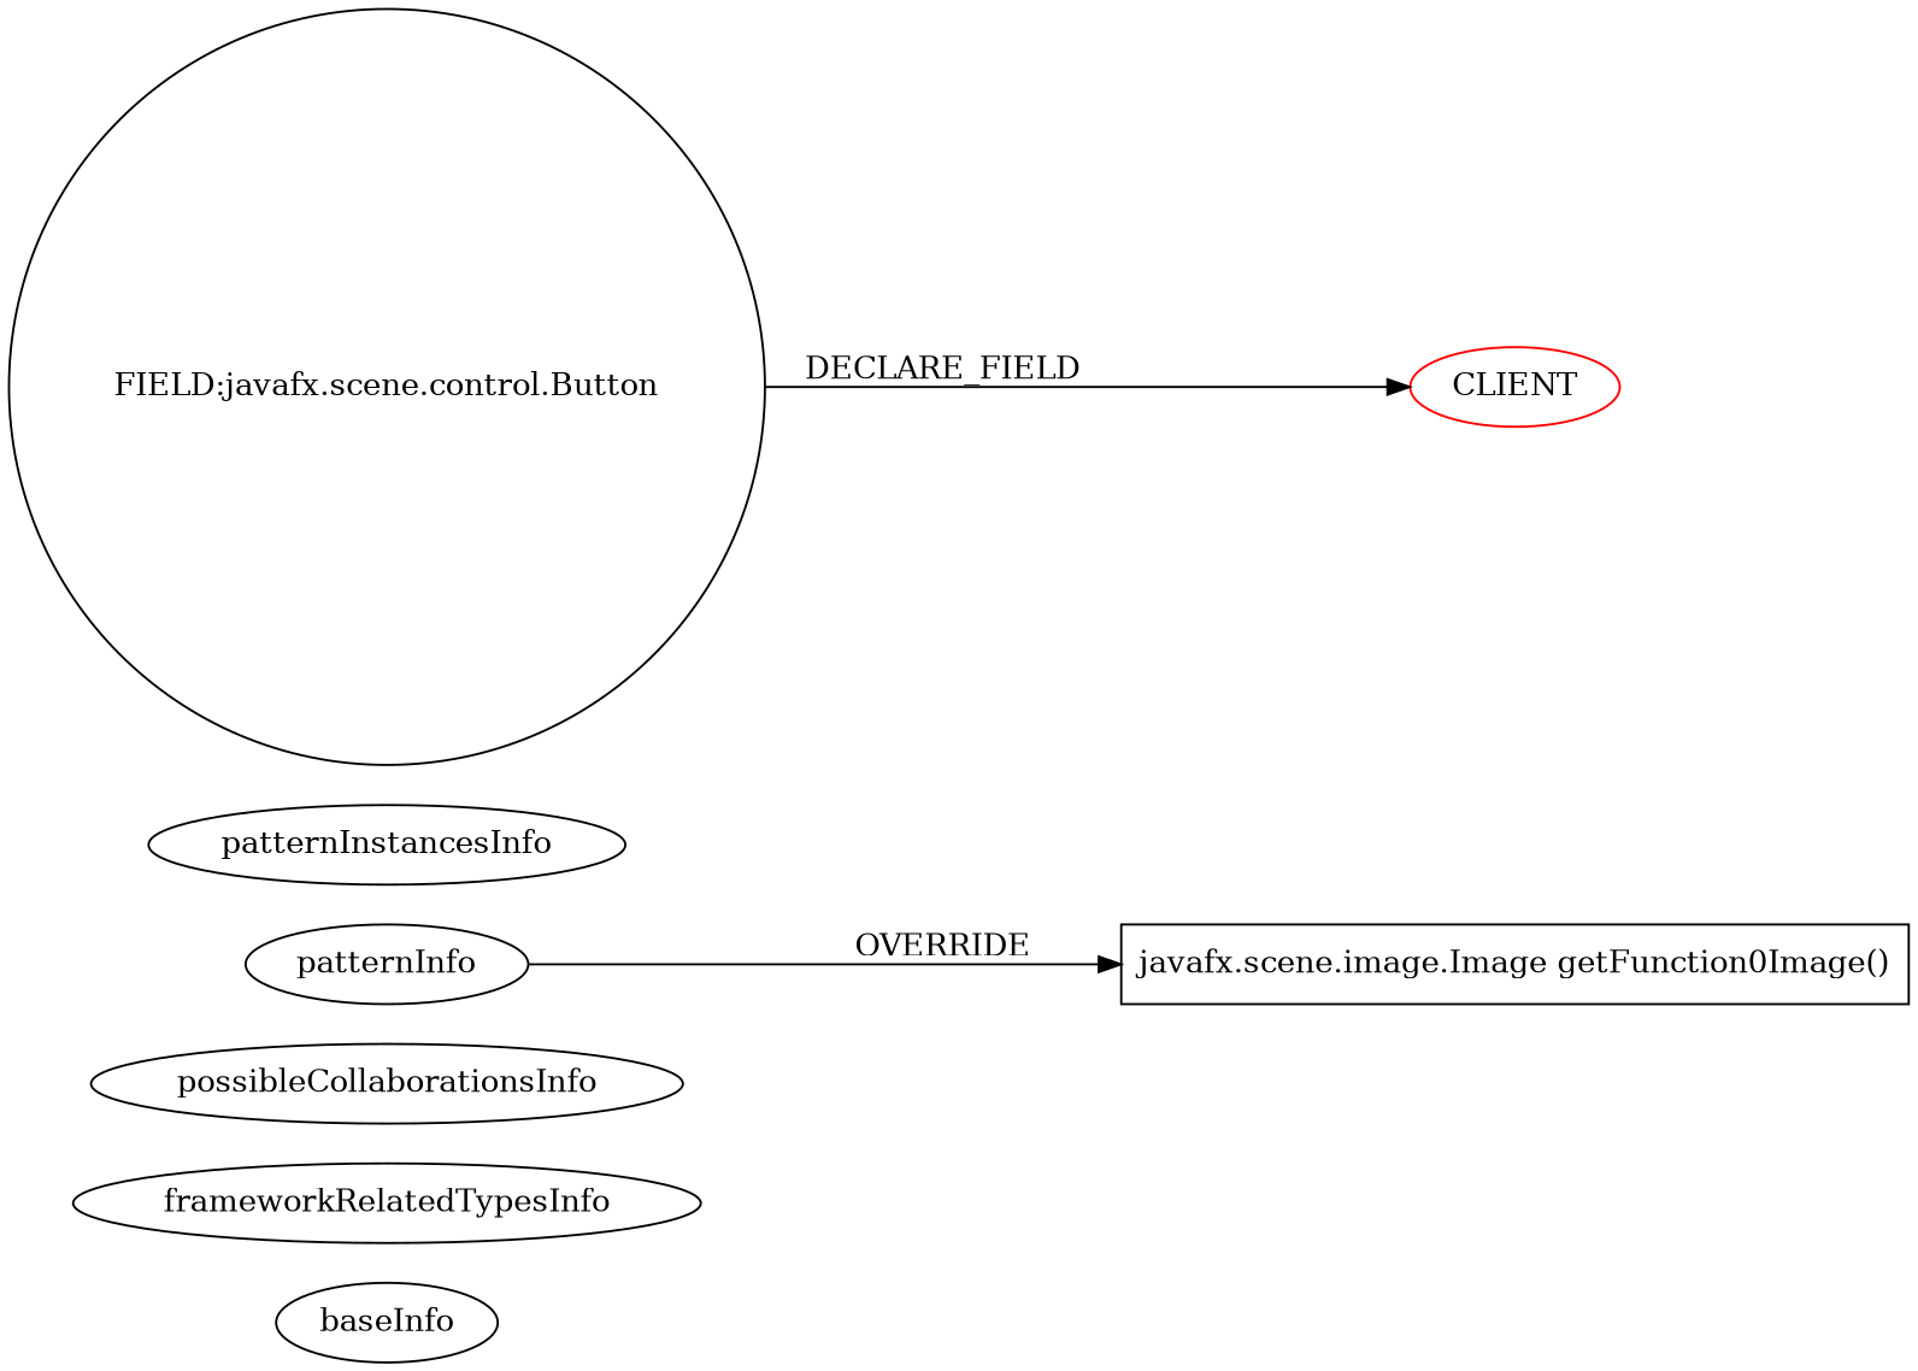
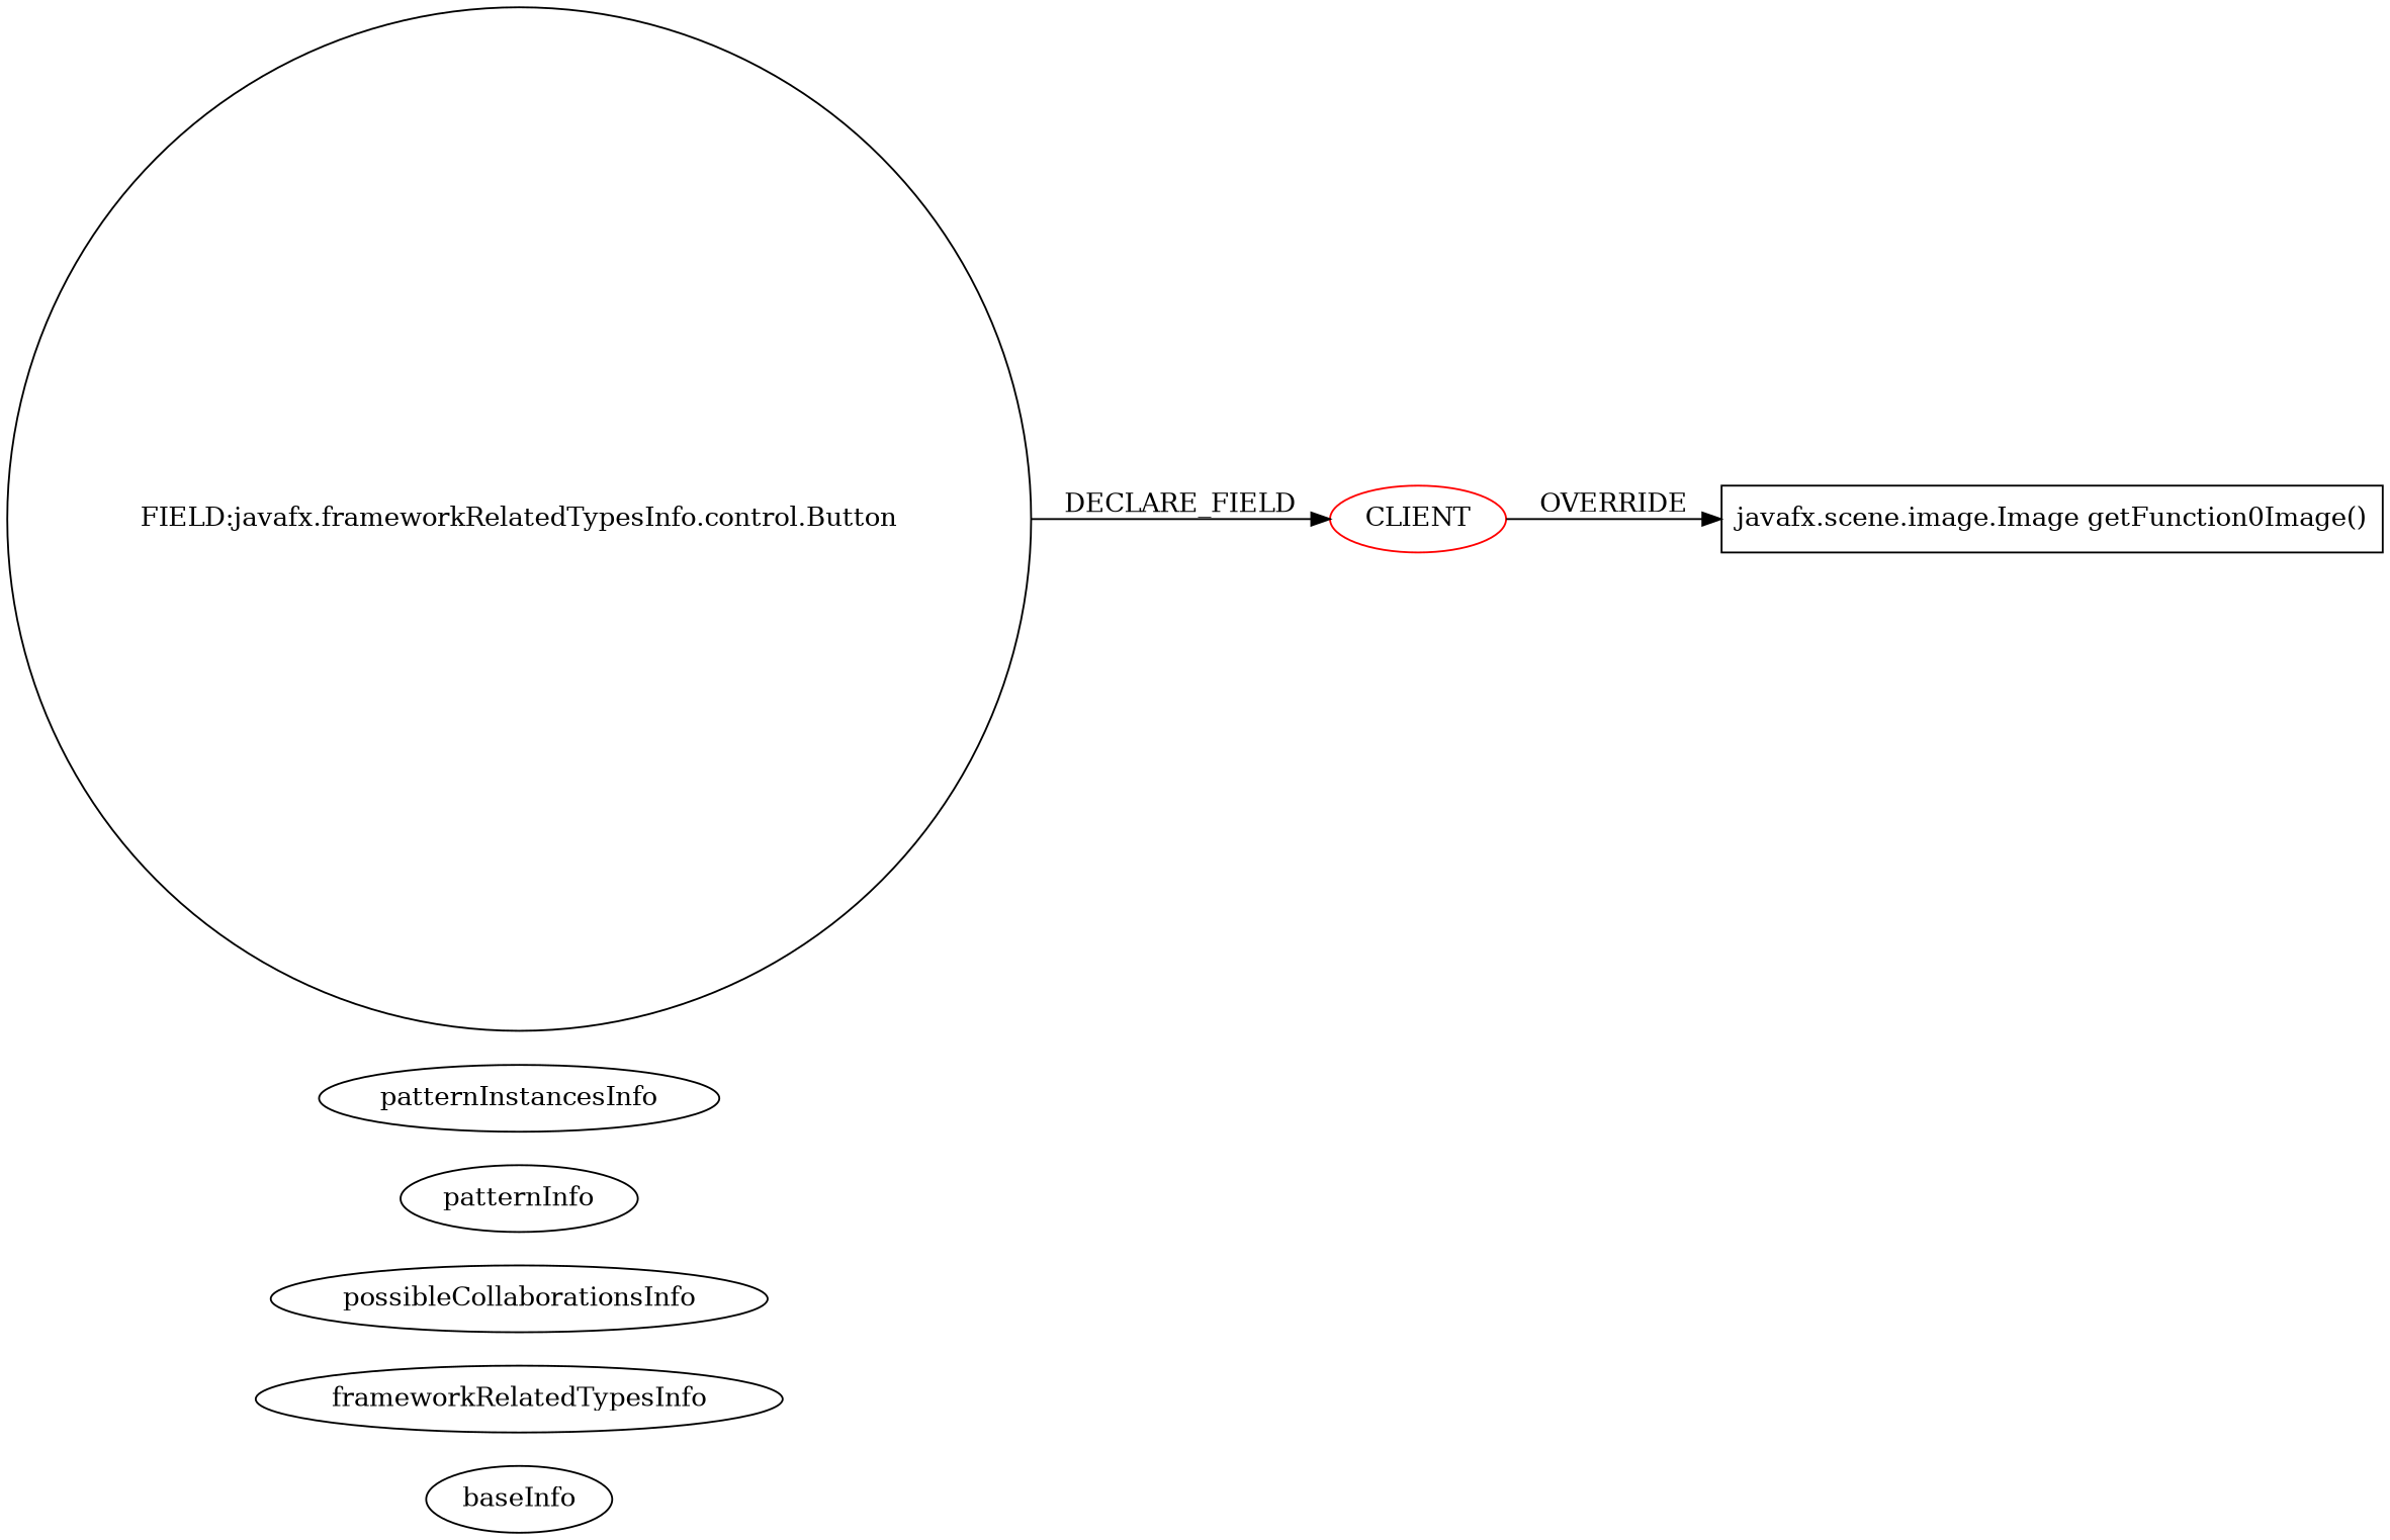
  digraph {
    rankdir=LR
    baseInfo [category=pattern graphId=4147 isAnonymous=false possibleRelation=false]
    frameworkRelatedTypesInfo
    possibleCollaborationsInfo
    patternInfo [frequency=2.0 patternRootClient=0]
    patternInstancesInfo [0="amonker-Trans~/amonker-Trans/Trans-master/src/cn/jingyun/trans/Project.java~Project~1849" 1="amonker-Trans~/amonker-Trans/Trans-master/src/cn/jingyun/trans/MainPane.java~MainPane~1847"]
    n6 [isFrameworkType=false label="javafx.scene.image.Image getFunction0Image()" shape=box vertexType=OVERRIDING_METHOD_DECLARATION]
    n7 [color=red isFrameworkType=false label=CLIENT vertexType=ROOT_CLIENT_CLASS_DECLARATION]
-   n8 [isFrameworkType=false label="FIELD:javafx.scene.control.Button" shape=circle vertexType=FIELD_DECLARATION]
-   patternInfo -> n6 [label=OVERRIDE]
+   n8 [isFrameworkType=false label="FIELD:javafx.frameworkRelatedTypesInfo.control.Button" shape=circle vertexType=FIELD_DECLARATION]
+   n7 -> n6 [label=OVERRIDE]
    n8 -> n7 [label=DECLARE_FIELD]
  }
